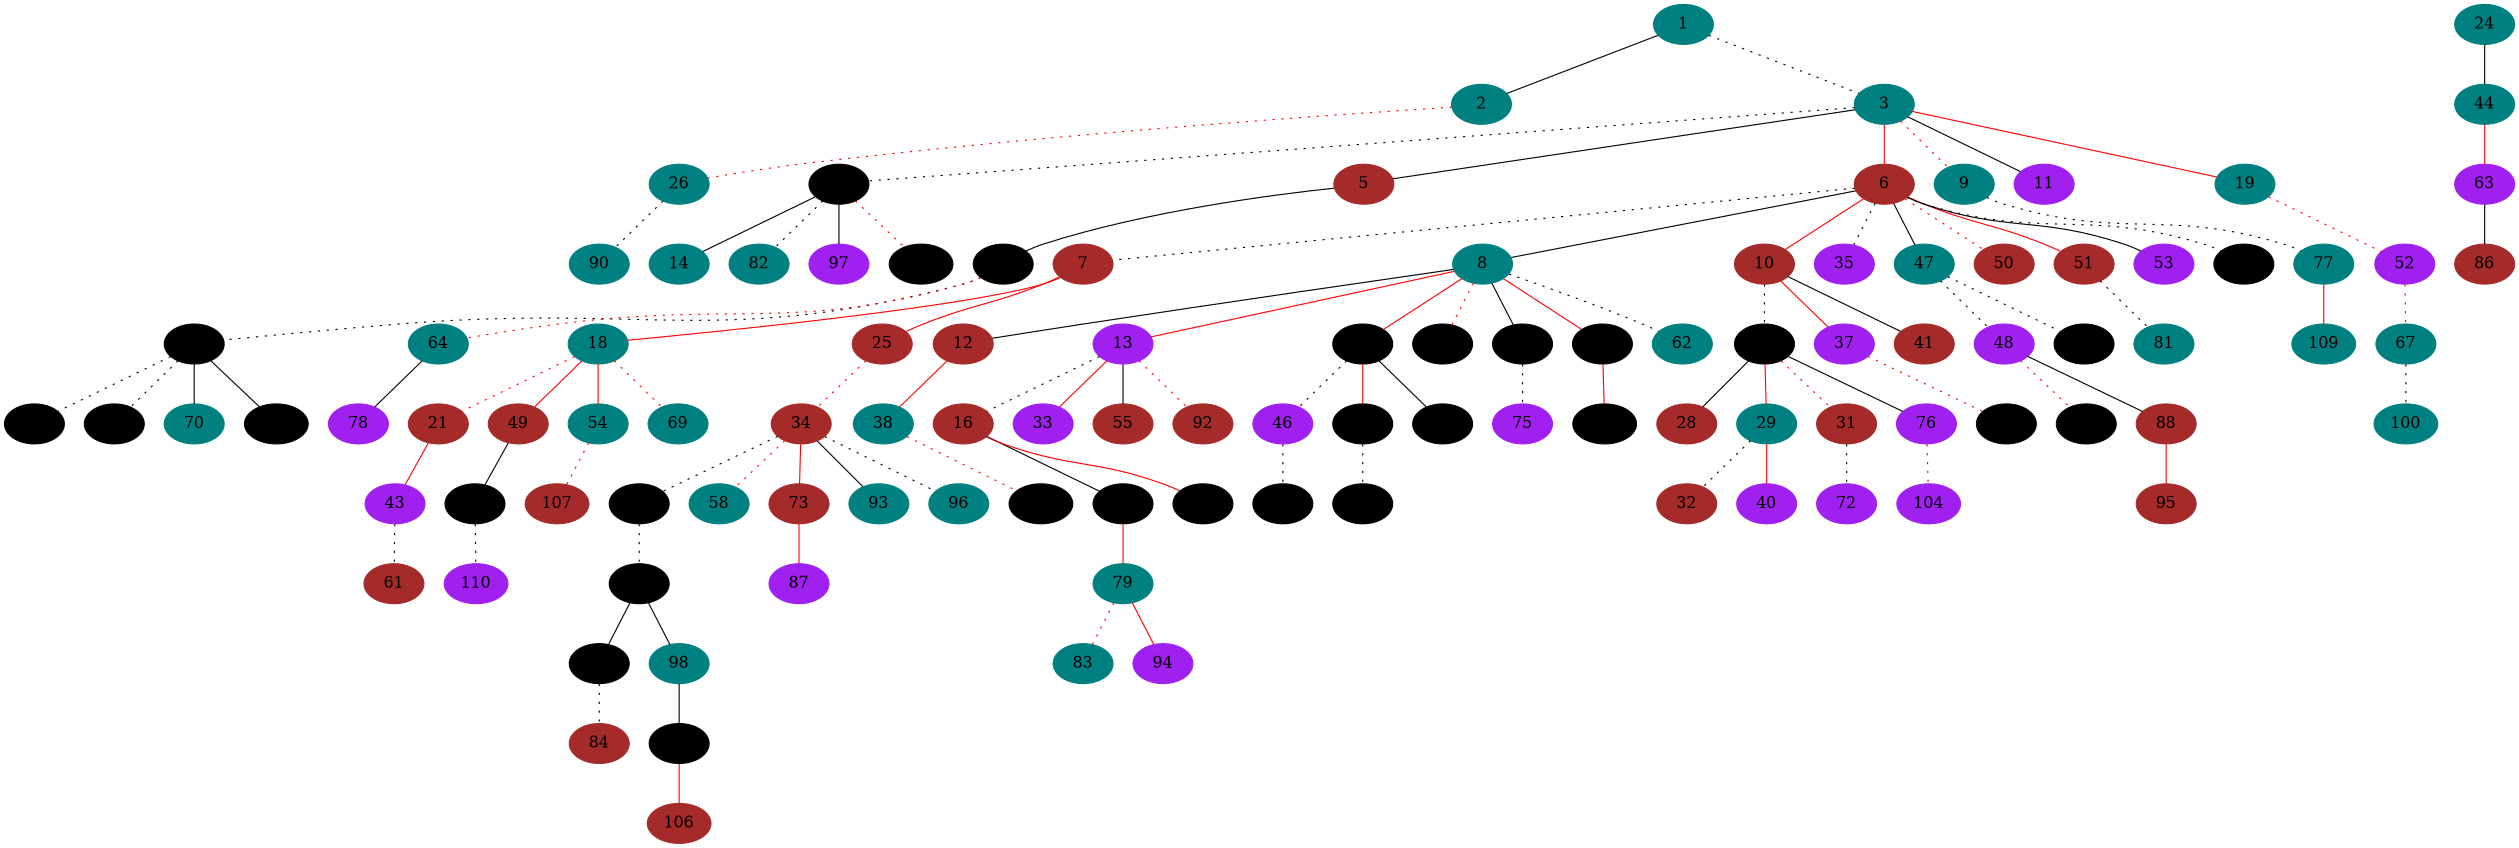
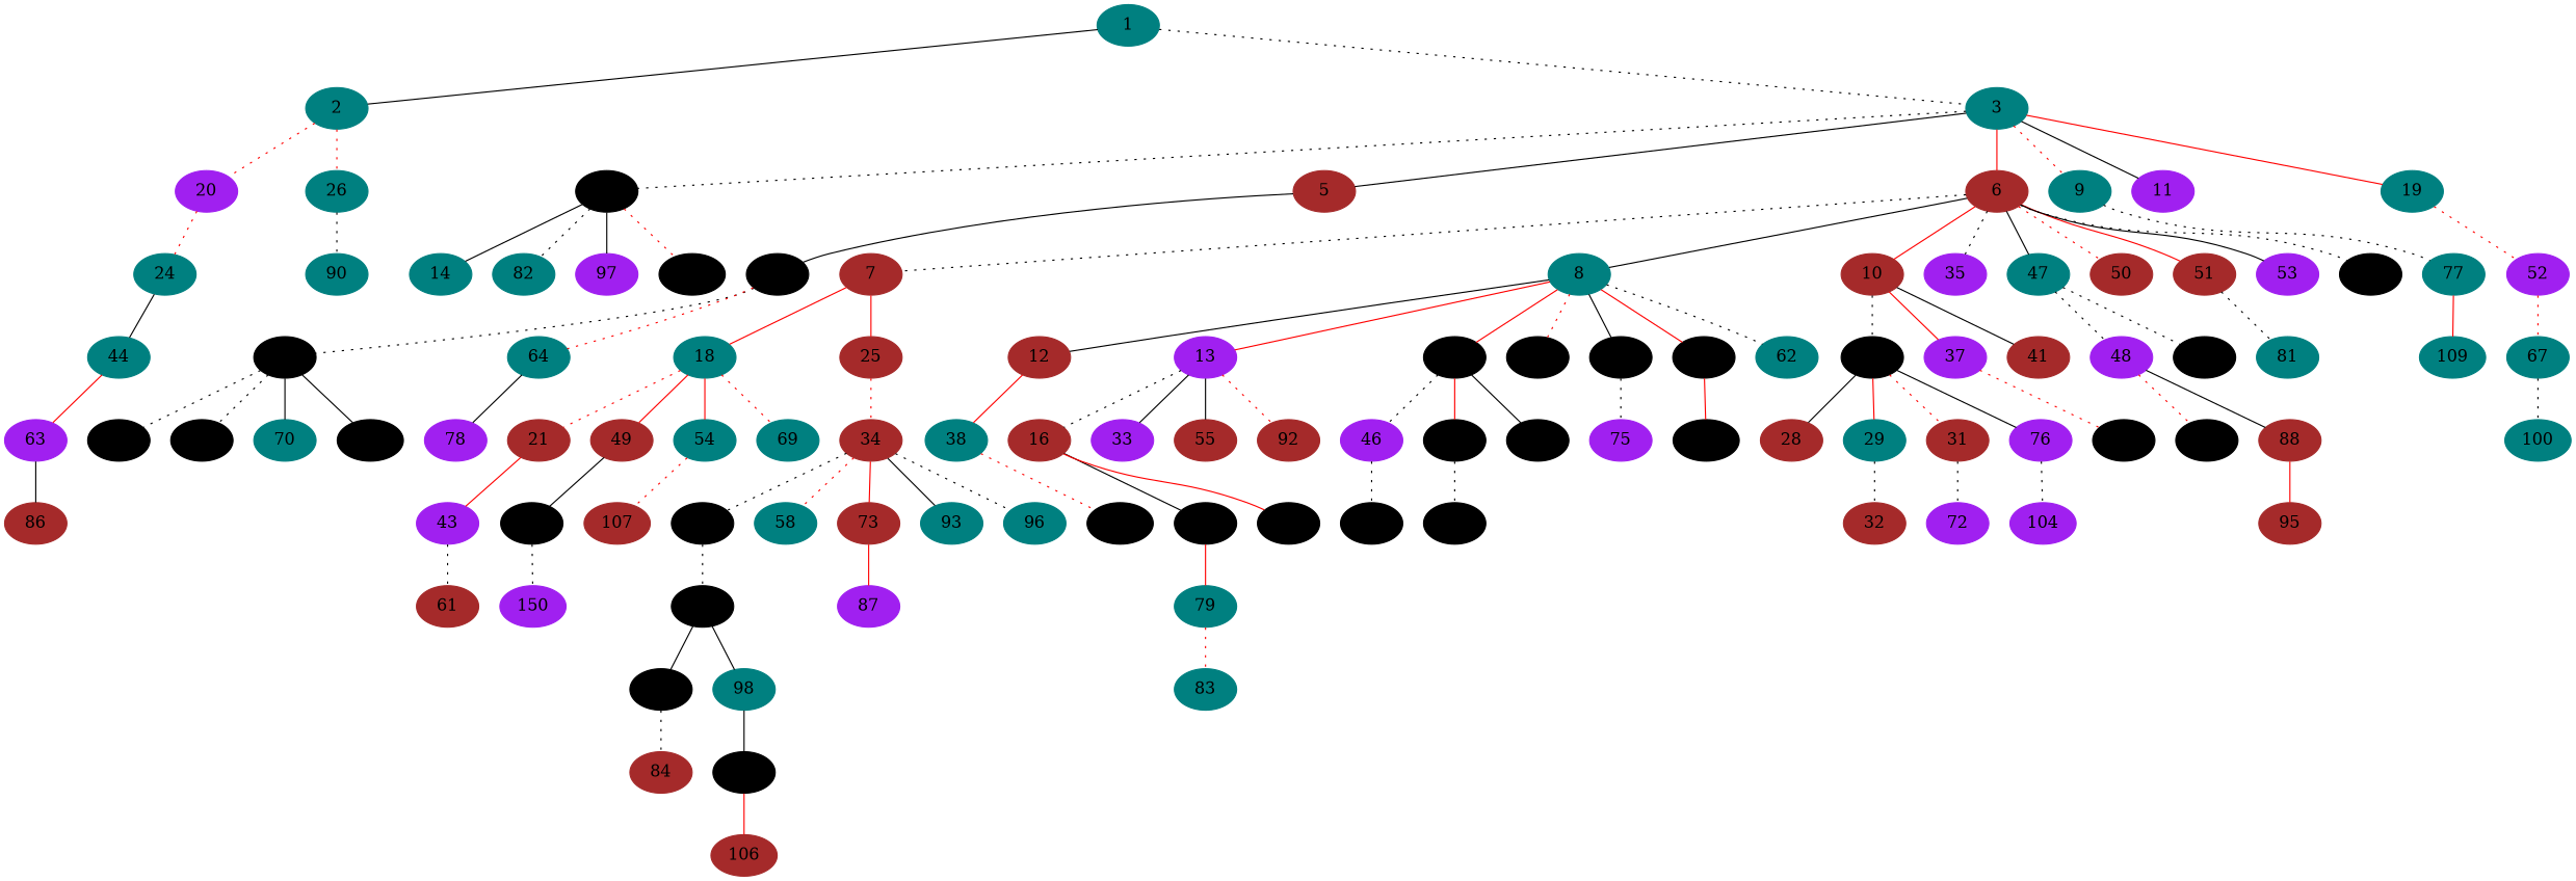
  graph {
    node [color=teal style=filled]
    edge [color=black style=solid]
    1
    2
    3
+   20 [color=purple]
    26
    4 [color=black]
    5 [color=brown]
    6 [color=brown]
    9
    11 [color=purple]
    19
    24
    90
    14
    82
    97 [color=purple]
    105 [color=black]
    17 [color=black]
    7 [color=brown]
    8
    10 [color=brown]
    35 [color=purple]
    47
    50 [color=brown]
    51 [color=brown]
    53 [color=purple]
    59 [color=black]
    77
    52 [color=purple]
    22 [color=black]
    64
    18
    25 [color=brown]
    12 [color=brown]
    13 [color=purple]
    15 [color=black]
    30 [color=black]
    39 [color=black]
    60 [color=black]
    62
    23 [color=black]
    37 [color=purple]
    41 [color=brown]
    48 [color=purple]
    68 [color=black]
    81
    21 [color=brown]
    49 [color=brown]
    54
    69
    34 [color=brown]
    38
    16 [color=brown]
    33 [color=purple]
    55 [color=brown]
    92 [color=brown]
    46 [color=purple]
    65 [color=black]
    71 [color=black]
    75 [color=purple]
    101 [color=black]
    109
    28 [color=brown]
    29
    31 [color=brown]
    76 [color=purple]
    56 [color=black]
    108 [color=black]
    27 [color=black]
    80 [color=black]
    89 [color=black]
    91 [color=black]
    79
    45 [color=black]
    66 [color=black]
    70
    103 [color=black]
    78 [color=purple]
    43 [color=purple]
    85 [color=black]
    107 [color=brown]
    67
    44
    61 [color=brown]
    32 [color=brown]
-   40 [color=purple]
    72 [color=purple]
    104 [color=purple]
    63 [color=purple]
    36 [color=black]
    58
    73 [color=brown]
    93
    96
    83
-   94 [color=purple]
    42 [color=black]
    87 [color=purple]
    74 [color=black]
    98
    84 [color=brown]
    99 [color=black]
    86 [color=brown]
    57 [color=black]
    88 [color=brown]
    95 [color=brown]
-   110 [color=purple]
+   110 [color=purple label=150]
    100
    106 [color=brown]
    1 -- 2
    1 -- 3 [style=dotted]
+   2 -- 20 [color=red style=dotted]
    2 -- 26 [color=red style=dotted]
    3 -- 4 [style=dotted]
    3 -- 5
    3 -- 6 [color=red]
    3 -- 9 [color=red style=dotted]
    3 -- 11
    3 -- 19 [color=red]
+   20 -- 24 [color=red style=dotted]
    26 -- 90 [style=dotted]
    4 -- 14
    4 -- 82 [style=dotted]
    4 -- 97
    4 -- 105 [color=red style=dotted]
    5 -- 17
    6 -- 7 [style=dotted]
    6 -- 8
    6 -- 10 [color=red]
    6 -- 35 [style=dotted]
    6 -- 47
    6 -- 50 [color=red style=dotted]
    6 -- 51 [color=red]
    6 -- 53
    6 -- 59 [style=dotted]
    9 -- 77 [style=dotted]
    19 -- 52 [color=red style=dotted]
    24 -- 44
    17 -- 22 [style=dotted]
    17 -- 64 [color=red style=dotted]
    7 -- 18 [color=red]
    7 -- 25 [color=red]
    8 -- 12
    8 -- 13 [color=red]
    8 -- 15 [color=red]
    8 -- 30 [color=red style=dotted]
    8 -- 39
    8 -- 60 [color=red]
    8 -- 62 [style=dotted]
    10 -- 23 [style=dotted]
    10 -- 37 [color=red]
    10 -- 41
    47 -- 48 [style=dotted]
    47 -- 68 [style=dotted]
    51 -- 81 [style=dotted]
    77 -- 109 [color=red]
    52 -- 67 [color=red style=dotted]
    22 -- 45 [style=dotted]
    22 -- 66 [style=dotted]
    22 -- 70
    22 -- 103
    64 -- 78
    18 -- 21 [color=red style=dotted]
    18 -- 49 [color=red]
    18 -- 54 [color=red]
    18 -- 69 [color=red style=dotted]
    25 -- 34 [color=red style=dotted]
    12 -- 38 [color=red]
    13 -- 16 [style=dotted]
-   13 -- 33 [color=red]
+   13 -- 33
    13 -- 55
    13 -- 92 [color=red style=dotted]
    15 -- 46 [style=dotted]
    15 -- 65 [color=red]
    15 -- 71
    39 -- 75 [style=dotted]
    60 -- 101 [color=red]
    23 -- 28
    23 -- 29 [color=red]
    23 -- 31 [color=red style=dotted]
    23 -- 76
    37 -- 56 [color=red style=dotted]
    48 -- 57 [color=red style=dotted]
    48 -- 88
    21 -- 43 [color=red]
    49 -- 85
    54 -- 107 [color=red style=dotted]
    34 -- 36 [style=dotted]
    34 -- 58 [color=red style=dotted]
    34 -- 73 [color=red]
    34 -- 93
    34 -- 96 [style=dotted]
    38 -- 108 [color=red style=dotted]
    16 -- 27
    16 -- 80 [color=red]
    46 -- 89 [style=dotted]
    65 -- 91 [style=dotted]
    29 -- 32 [style=dotted]
-   29 -- 40 [color=red]
    31 -- 72 [style=dotted]
-   76 -- 104 [color=red style=dotted]
+   76 -- 104 [style=dotted]
    27 -- 79 [color=red]
    79 -- 83 [color=red style=dotted]
-   79 -- 94 [color=red]
    43 -- 61 [style=dotted]
    85 -- 110 [style=dotted]
    67 -- 100 [style=dotted]
    44 -- 63 [color=red]
    63 -- 86
    36 -- 42 [style=dotted]
    73 -- 87 [color=red]
    42 -- 74
    42 -- 98
    74 -- 84 [style=dotted]
    98 -- 99
    99 -- 106 [color=red]
    88 -- 95 [color=red]
  }
